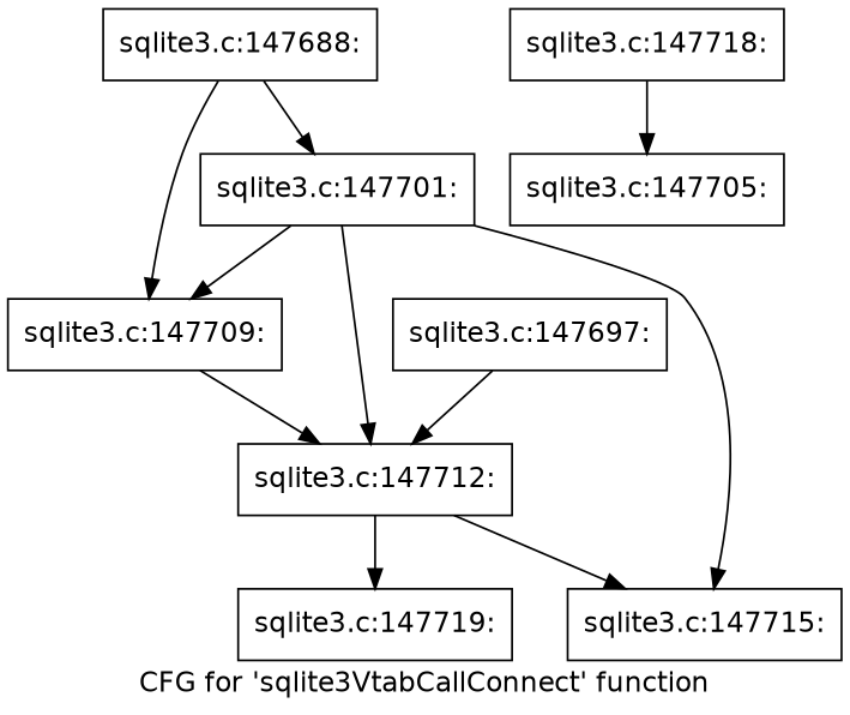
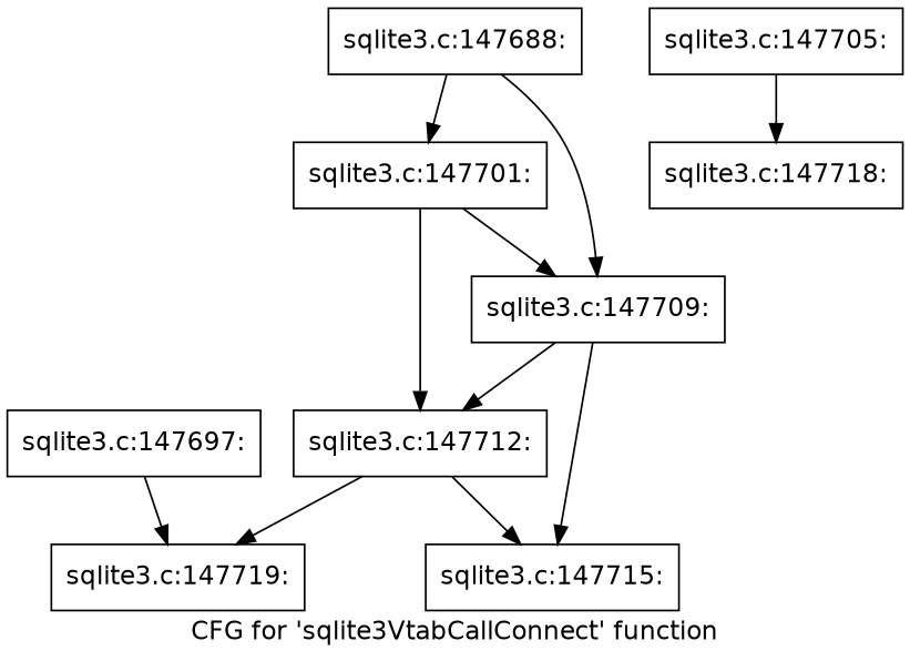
  digraph {
    fontname="DejaVu Sans"
    label="CFG for 'sqlite3VtabCallConnect' function"
    node [fontname="DejaVu Sans" shape=record]
    edge [fontname="DejaVu Sans"]
    n1 [label="{sqlite3.c:147688:}"]
    n2 [label="{sqlite3.c:147701:}"]
    n3 [label="{sqlite3.c:147709:}"]
    n4 [label="{sqlite3.c:147697:}"]
    n5 [label="{sqlite3.c:147719:}"]
    n6 [label="{sqlite3.c:147712:}"]
    n7 [label="{sqlite3.c:147715:}"]
    n8 [label="{sqlite3.c:147705:}"]
    n9 [label="{sqlite3.c:147718:}"]
    n1 -> n2
    n1 -> n3
    n2 -> n3
    n2 -> n6
    n3 -> n6
-   n2 -> n7
-   n4 -> n6
+   n3 -> n7
+   n4 -> n5
    n6 -> n5
    n6 -> n7
-   n9 -> n8
+   n8 -> n9
  }
